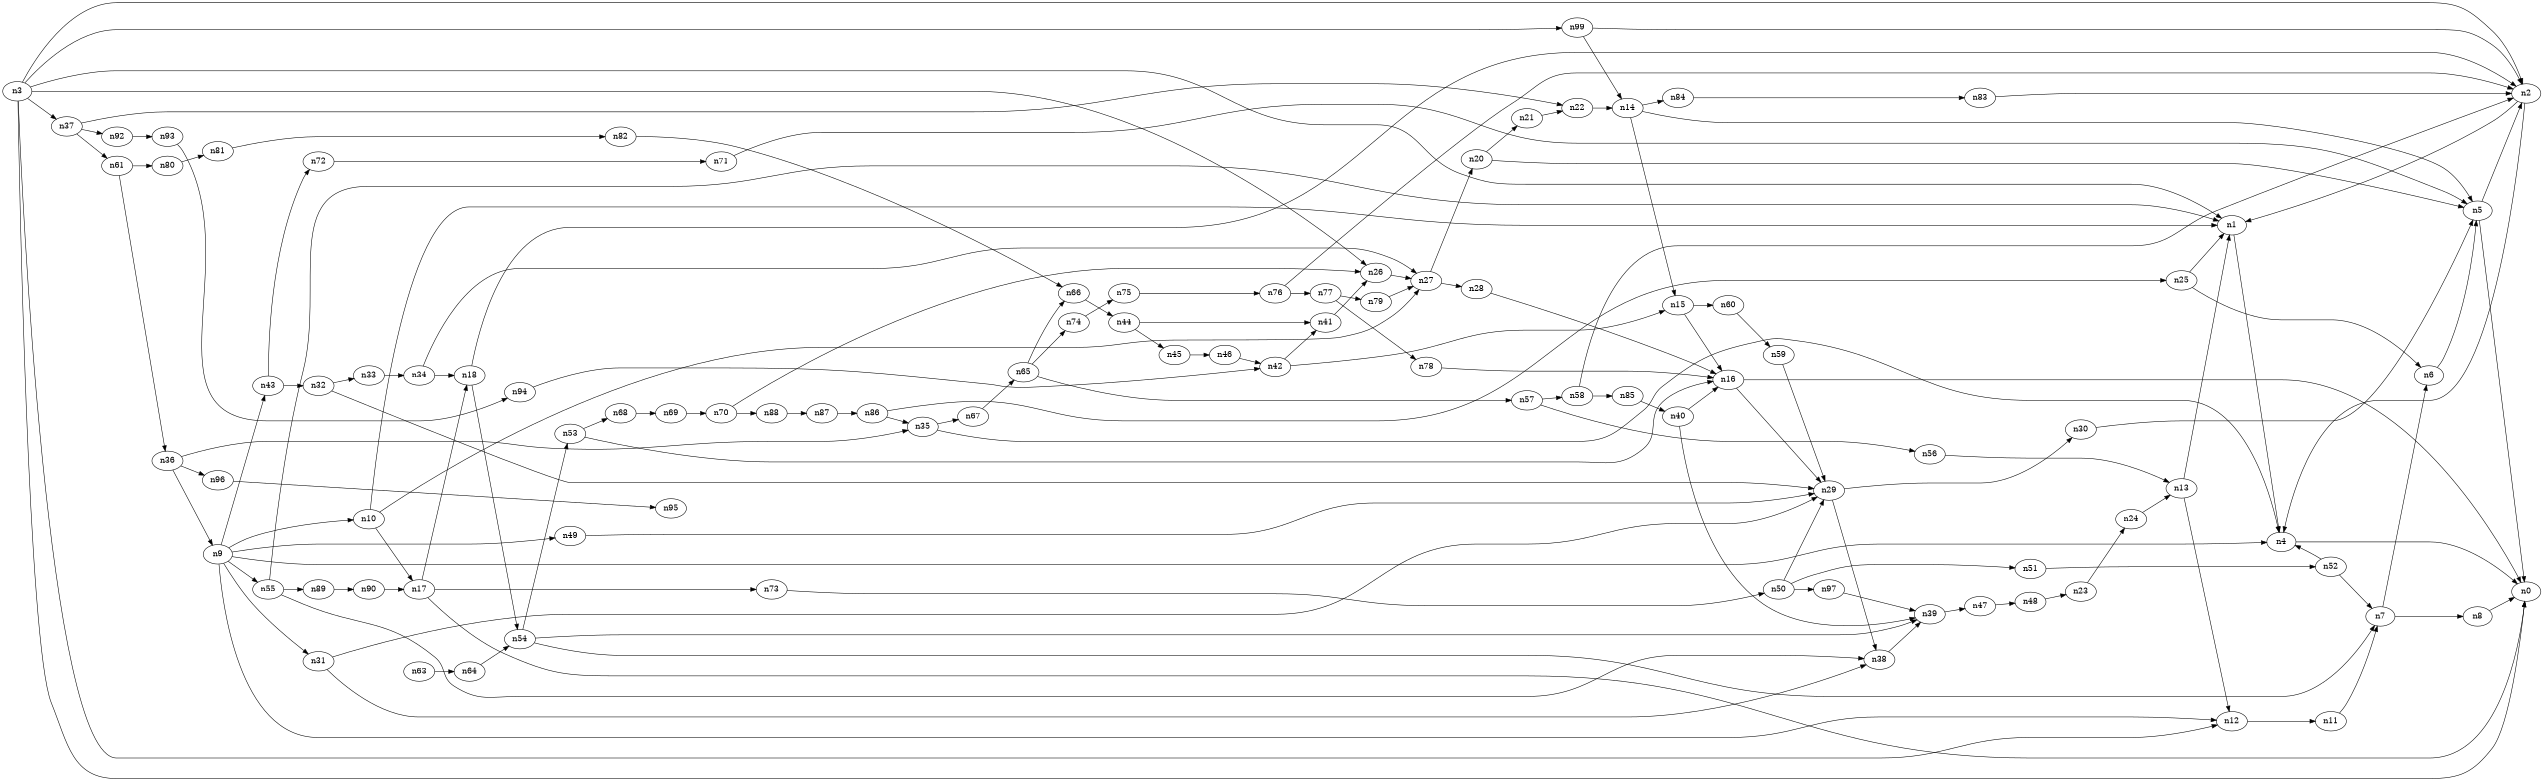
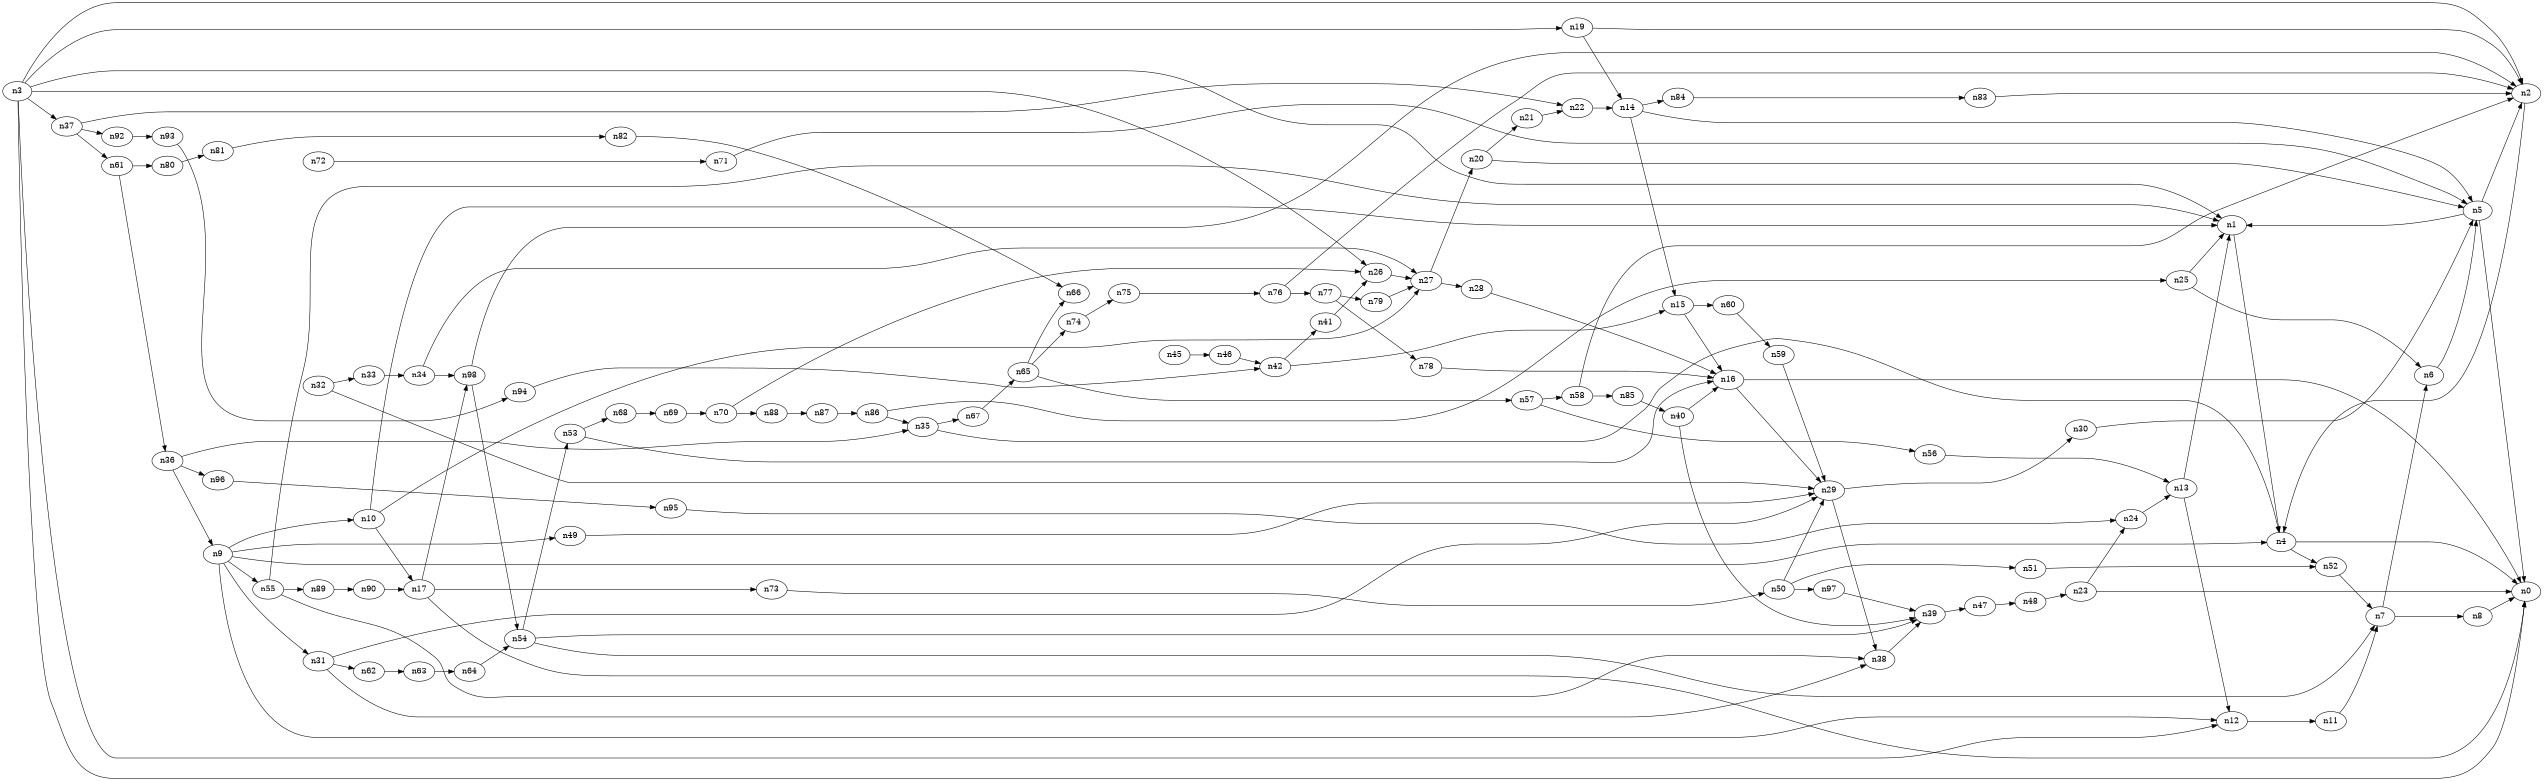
  digraph {
    rankdir=LR
    n1
    n4
    n0
    n2
    n3
    n12
-   n19 [label=n99]
+   n19
    n26
    n37
    n11
    n14
    n27
    n22
    n61
    n92
    n7
    n5
    n15
    n84
    n20
    n28
    n36
    n80
    n93
    n6
    n8
    n9
    n10
    n31
-   n43
    n49
    n55
    n17
    n29
    n38
+   n62
    n32
    n72
    n89
-   n18
+   n18 [label=n98]
    n73
    n30
    n39
    n63
    n33
    n71
    n90
    n54
    n50
    n21
    n16
    n13
    n60
    n83
    n59
    n53
    n51
    n97
    n47
    n68
    n23
    n24
    n25
    n35
    n67
    n65
    n64
    n34
    n57
    n66
    n74
    n96
    n95
    n81
    n94
    n48
    n40
    n41
    n42
-   n44
    n45
    n46
    n52
    n69
    n70
    n56
    n58
    n85
    n82
    n75
    n76
    n88
    n87
    n86
    n77
    n78
    n79
    n1 -> n4
    n4 -> n0
    n2 -> n4
    n3 -> n1
    n3 -> n0
    n3 -> n2
    n3 -> n12
    n3 -> n19
    n3 -> n26
    n3 -> n37
    n12 -> n11
    n19 -> n2
    n19 -> n14
    n26 -> n27
    n37 -> n22
    n37 -> n61
    n37 -> n92
    n11 -> n7
    n14 -> n5
    n14 -> n15
    n14 -> n84
    n27 -> n20
    n27 -> n28
    n22 -> n14
    n61 -> n36
    n61 -> n80
    n92 -> n93
    n7 -> n6
    n7 -> n8
-   n2 -> n1
+   n5 -> n1
    n5 -> n0
    n5 -> n2
    n15 -> n16
    n15 -> n60
    n84 -> n83
    n20 -> n5
    n20 -> n21
    n28 -> n16
    n36 -> n9
    n36 -> n35
    n36 -> n96
    n80 -> n81
    n93 -> n94
    n6 -> n5
    n8 -> n0
    n9 -> n4
    n9 -> n12
    n9 -> n10
    n9 -> n31
-   n9 -> n43
    n9 -> n49
    n9 -> n55
    n10 -> n1
    n10 -> n27
    n10 -> n17
    n31 -> n29
    n31 -> n38
-   n43 -> n32
-   n43 -> n72
+   n31 -> n62
    n49 -> n29
    n55 -> n1
    n55 -> n38
    n55 -> n89
    n17 -> n0
    n17 -> n18
    n17 -> n73
    n29 -> n38
    n29 -> n30
    n38 -> n39
+   n62 -> n63
    n32 -> n29
    n32 -> n33
    n72 -> n71
    n89 -> n90
    n18 -> n2
    n18 -> n54
    n73 -> n50
    n30 -> n5
    n39 -> n47
    n63 -> n64
    n33 -> n34
    n71 -> n5
    n90 -> n17
    n54 -> n7
    n54 -> n39
    n54 -> n53
    n50 -> n29
    n50 -> n51
    n50 -> n97
    n21 -> n22
    n16 -> n0
    n16 -> n29
    n13 -> n1
    n13 -> n12
    n60 -> n59
    n83 -> n2
    n59 -> n29
    n53 -> n16
    n53 -> n68
    n51 -> n52
    n97 -> n39
    n47 -> n48
    n68 -> n69
+   n23 -> n0
    n23 -> n24
    n24 -> n13
    n25 -> n1
    n25 -> n6
    n35 -> n4
    n35 -> n67
    n67 -> n65
    n65 -> n57
    n65 -> n66
    n65 -> n74
    n64 -> n54
    n34 -> n27
    n34 -> n18
    n57 -> n56
    n57 -> n58
-   n66 -> n44
    n74 -> n75
    n96 -> n95
+   n95 -> n24
    n81 -> n82
    n94 -> n42
    n48 -> n23
    n40 -> n39
    n40 -> n16
    n41 -> n26
    n42 -> n15
    n42 -> n41
-   n44 -> n41
-   n44 -> n45
    n45 -> n46
    n46 -> n42
-   n52 -> n4
+   n4 -> n52
    n52 -> n7
    n69 -> n70
    n70 -> n26
    n70 -> n88
    n56 -> n13
    n58 -> n2
    n58 -> n85
    n85 -> n40
    n82 -> n66
    n75 -> n76
    n76 -> n2
    n76 -> n77
    n88 -> n87
    n87 -> n86
    n86 -> n25
    n86 -> n35
    n77 -> n78
    n77 -> n79
    n78 -> n16
    n79 -> n27
  }
